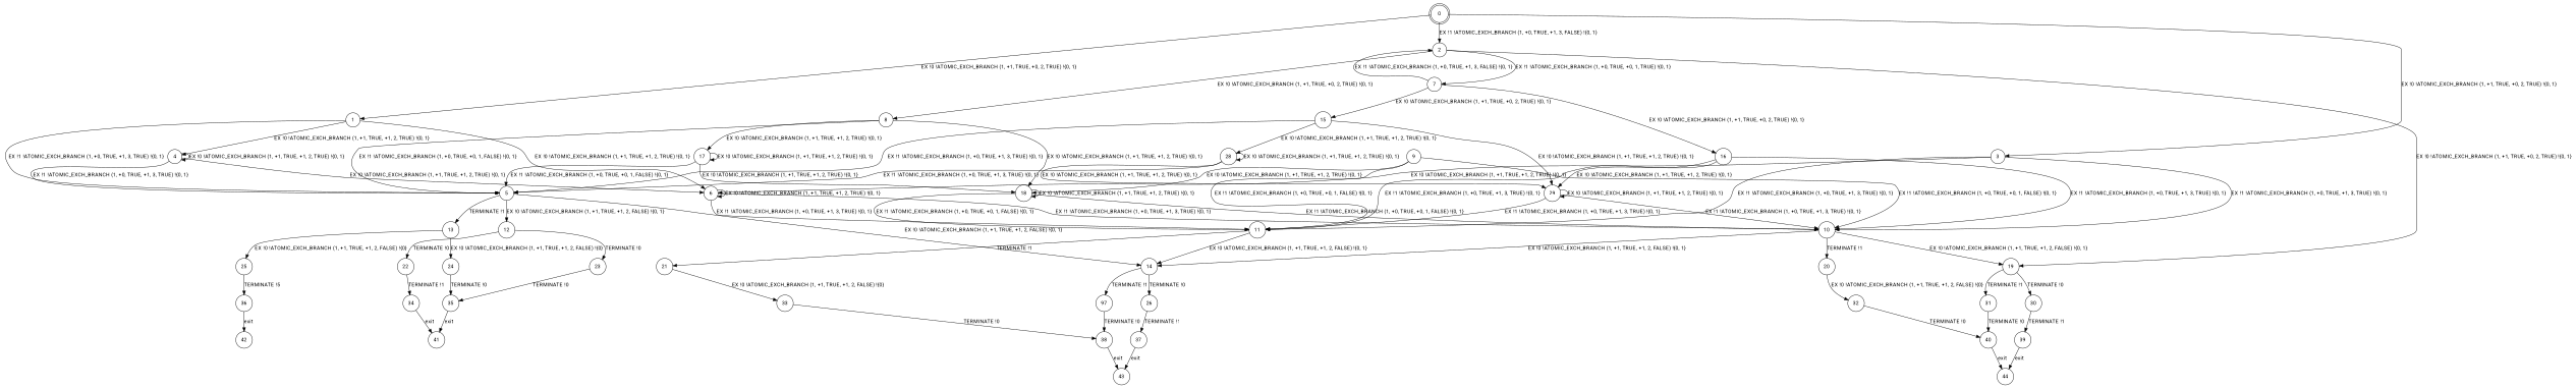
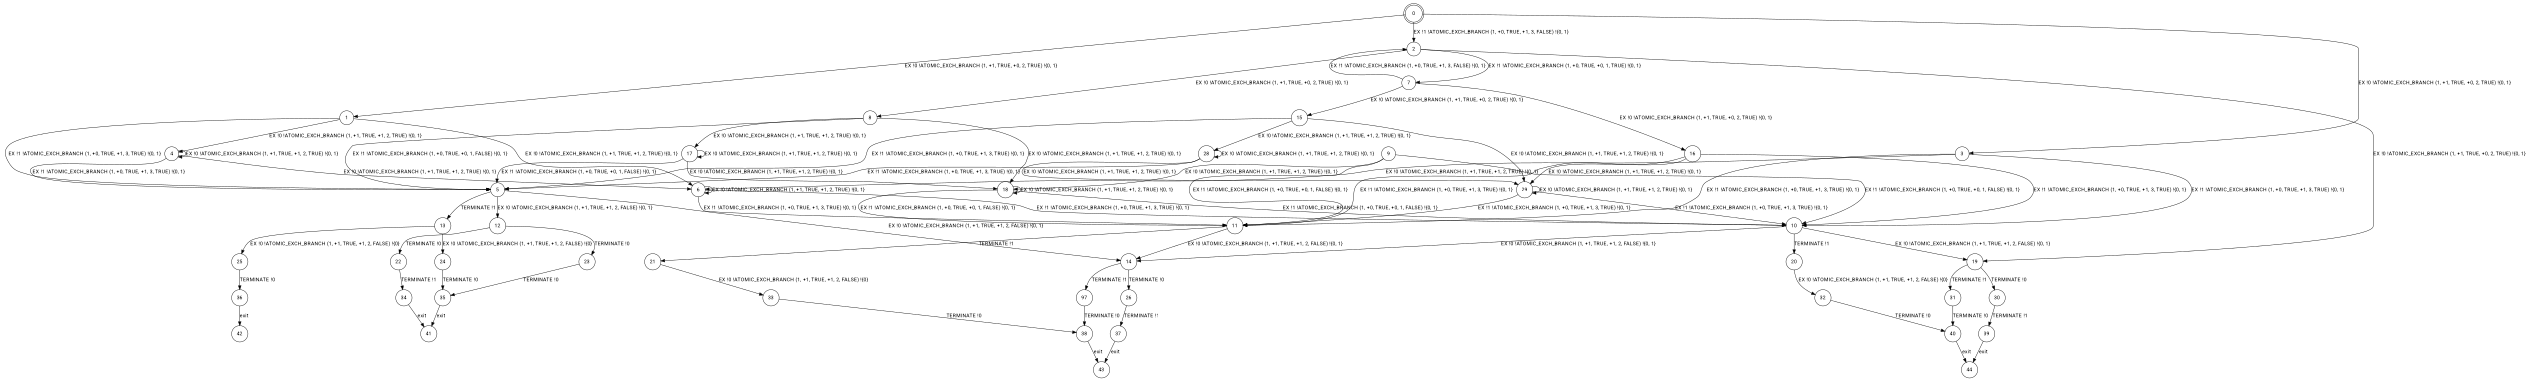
  digraph {
    fontname=Roboto
    node [fontname=Roboto shape=circle]
    edge [fontname=Roboto]
    0 [peripheries=2]
    1
    2
    3
    4
    5
    6
    7
    8
    19
    10
    11
    12
    13
    14
    15
    16
    17
    18
    9
    20
    21
    22
    23
    24
    25
    26
    n28 [label=97]
    28
    29
    30
    31
    32
    33
    34
    35
    36
    37
    38
    39
    40
    41
    42
    43
    44
    0 -> 1 [label="EX !0 !ATOMIC_EXCH_BRANCH (1, +1, TRUE, +0, 2, TRUE) !{0, 1}"]
    0 -> 2 [label="EX !1 !ATOMIC_EXCH_BRANCH (1, +0, TRUE, +1, 3, FALSE) !{0, 1}"]
    0 -> 3 [label="EX !0 !ATOMIC_EXCH_BRANCH (1, +1, TRUE, +0, 2, TRUE) !{0, 1}"]
    1 -> 4 [label="EX !0 !ATOMIC_EXCH_BRANCH (1, +1, TRUE, +1, 2, TRUE) !{0, 1}"]
    1 -> 5 [label="EX !1 !ATOMIC_EXCH_BRANCH (1, +0, TRUE, +1, 3, TRUE) !{0, 1}"]
    1 -> 6 [label="EX !0 !ATOMIC_EXCH_BRANCH (1, +1, TRUE, +1, 2, TRUE) !{0, 1}"]
    2 -> 7 [label="EX !1 !ATOMIC_EXCH_BRANCH (1, +0, TRUE, +0, 1, TRUE) !{0, 1}"]
    2 -> 8 [label="EX !0 !ATOMIC_EXCH_BRANCH (1, +1, TRUE, +0, 2, TRUE) !{0, 1}"]
    2 -> 19 [label="EX !0 !ATOMIC_EXCH_BRANCH (1, +1, TRUE, +0, 2, TRUE) !{0, 1}"]
    3 -> 6 [label="EX !0 !ATOMIC_EXCH_BRANCH (1, +1, TRUE, +1, 2, TRUE) !{0, 1}"]
    3 -> 10 [label="EX !1 !ATOMIC_EXCH_BRANCH (1, +0, TRUE, +1, 3, TRUE) !{0, 1}"]
    3 -> 11 [label="EX !1 !ATOMIC_EXCH_BRANCH (1, +0, TRUE, +1, 3, TRUE) !{0, 1}"]
    4 -> 4 [label="EX !0 !ATOMIC_EXCH_BRANCH (1, +1, TRUE, +1, 2, TRUE) !{0, 1}"]
    4 -> 5 [label="EX !1 !ATOMIC_EXCH_BRANCH (1, +0, TRUE, +1, 3, TRUE) !{0, 1}"]
    4 -> 6 [label="EX !0 !ATOMIC_EXCH_BRANCH (1, +1, TRUE, +1, 2, TRUE) !{0, 1}"]
    5 -> 12 [label="EX !0 !ATOMIC_EXCH_BRANCH (1, +1, TRUE, +1, 2, FALSE) !{0, 1}"]
    5 -> 13 [label="TERMINATE !1"]
    5 -> 14 [label="EX !0 !ATOMIC_EXCH_BRANCH (1, +1, TRUE, +1, 2, FALSE) !{0, 1}"]
    6 -> 6 [label="EX !0 !ATOMIC_EXCH_BRANCH (1, +1, TRUE, +1, 2, TRUE) !{0, 1}"]
    6 -> 10 [label="EX !1 !ATOMIC_EXCH_BRANCH (1, +0, TRUE, +1, 3, TRUE) !{0, 1}"]
    6 -> 11 [label="EX !1 !ATOMIC_EXCH_BRANCH (1, +0, TRUE, +1, 3, TRUE) !{0, 1}"]
    7 -> 2 [label="EX !1 !ATOMIC_EXCH_BRANCH (1, +0, TRUE, +1, 3, FALSE) !{0, 1}"]
    7 -> 15 [label="EX !0 !ATOMIC_EXCH_BRANCH (1, +1, TRUE, +0, 2, TRUE) !{0, 1}"]
    7 -> 16 [label="EX !0 !ATOMIC_EXCH_BRANCH (1, +1, TRUE, +0, 2, TRUE) !{0, 1}"]
    8 -> 5 [label="EX !1 !ATOMIC_EXCH_BRANCH (1, +0, TRUE, +0, 1, FALSE) !{0, 1}"]
    8 -> 17 [label="EX !0 !ATOMIC_EXCH_BRANCH (1, +1, TRUE, +1, 2, TRUE) !{0, 1}"]
    8 -> 18 [label="EX !0 !ATOMIC_EXCH_BRANCH (1, +1, TRUE, +1, 2, TRUE) !{0, 1}"]
    19 -> 30 [label="TERMINATE !0"]
    19 -> 31 [label="TERMINATE !1"]
    10 -> 19 [label="EX !0 !ATOMIC_EXCH_BRANCH (1, +1, TRUE, +1, 2, FALSE) !{0, 1}"]
    10 -> 14 [label="EX !0 !ATOMIC_EXCH_BRANCH (1, +1, TRUE, +1, 2, FALSE) !{0, 1}"]
    10 -> 20 [label="TERMINATE !1"]
    11 -> 14 [label="EX !0 !ATOMIC_EXCH_BRANCH (1, +1, TRUE, +1, 2, FALSE) !{0, 1}"]
    11 -> 21 [label="TERMINATE !1"]
    12 -> 22 [label="TERMINATE !0"]
    12 -> 23 [label="TERMINATE !0"]
    13 -> 24 [label="EX !0 !ATOMIC_EXCH_BRANCH (1, +1, TRUE, +1, 2, FALSE) !{0}"]
    13 -> 25 [label="EX !0 !ATOMIC_EXCH_BRANCH (1, +1, TRUE, +1, 2, FALSE) !{0}"]
    14 -> 26 [label="TERMINATE !0"]
    14 -> n28 [label="TERMINATE !1"]
    15 -> 5 [label="EX !1 !ATOMIC_EXCH_BRANCH (1, +0, TRUE, +1, 3, TRUE) !{0, 1}"]
    15 -> 28 [label="EX !0 !ATOMIC_EXCH_BRANCH (1, +1, TRUE, +1, 2, TRUE) !{0, 1}"]
    15 -> 29 [label="EX !0 !ATOMIC_EXCH_BRANCH (1, +1, TRUE, +1, 2, TRUE) !{0, 1}"]
    16 -> 10 [label="EX !1 !ATOMIC_EXCH_BRANCH (1, +0, TRUE, +1, 3, TRUE) !{0, 1}"]
    16 -> 11 [label="EX !1 !ATOMIC_EXCH_BRANCH (1, +0, TRUE, +1, 3, TRUE) !{0, 1}"]
    16 -> 29 [label="EX !0 !ATOMIC_EXCH_BRANCH (1, +1, TRUE, +1, 2, TRUE) !{0, 1}"]
    17 -> 5 [label="EX !1 !ATOMIC_EXCH_BRANCH (1, +0, TRUE, +0, 1, FALSE) !{0, 1}"]
    17 -> 17 [label="EX !0 !ATOMIC_EXCH_BRANCH (1, +1, TRUE, +1, 2, TRUE) !{0, 1}"]
    17 -> 18 [label="EX !0 !ATOMIC_EXCH_BRANCH (1, +1, TRUE, +1, 2, TRUE) !{0, 1}"]
    18 -> 10 [label="EX !1 !ATOMIC_EXCH_BRANCH (1, +0, TRUE, +0, 1, FALSE) !{0, 1}"]
    18 -> 11 [label="EX !1 !ATOMIC_EXCH_BRANCH (1, +0, TRUE, +0, 1, FALSE) !{0, 1}"]
    18 -> 18 [label="EX !0 !ATOMIC_EXCH_BRANCH (1, +1, TRUE, +1, 2, TRUE) !{0, 1}"]
    9 -> 10 [label="EX !1 !ATOMIC_EXCH_BRANCH (1, +0, TRUE, +0, 1, FALSE) !{0, 1}"]
    9 -> 11 [label="EX !1 !ATOMIC_EXCH_BRANCH (1, +0, TRUE, +0, 1, FALSE) !{0, 1}"]
    9 -> 18 [label="EX !0 !ATOMIC_EXCH_BRANCH (1, +1, TRUE, +1, 2, TRUE) !{0, 1}"]
    20 -> 32 [label="EX !0 !ATOMIC_EXCH_BRANCH (1, +1, TRUE, +1, 2, FALSE) !{0}"]
    21 -> 33 [label="EX !0 !ATOMIC_EXCH_BRANCH (1, +1, TRUE, +1, 2, FALSE) !{0}"]
    22 -> 34 [label="TERMINATE !1"]
    23 -> 35 [label="TERMINATE !0"]
    24 -> 35 [label="TERMINATE !0"]
-   25 -> 36 [label="TERMINATE !5"]
+   25 -> 36 [label="TERMINATE !0"]
    26 -> 37 [label="TERMINATE !1"]
    n28 -> 38 [label="TERMINATE !0"]
    28 -> 5 [label="EX !1 !ATOMIC_EXCH_BRANCH (1, +0, TRUE, +1, 3, TRUE) !{0, 1}"]
    28 -> 28 [label="EX !0 !ATOMIC_EXCH_BRANCH (1, +1, TRUE, +1, 2, TRUE) !{0, 1}"]
    28 -> 29 [label="EX !0 !ATOMIC_EXCH_BRANCH (1, +1, TRUE, +1, 2, TRUE) !{0, 1}"]
    29 -> 10 [label="EX !1 !ATOMIC_EXCH_BRANCH (1, +0, TRUE, +1, 3, TRUE) !{0, 1}"]
    29 -> 11 [label="EX !1 !ATOMIC_EXCH_BRANCH (1, +0, TRUE, +1, 3, TRUE) !{0, 1}"]
    29 -> 29 [label="EX !0 !ATOMIC_EXCH_BRANCH (1, +1, TRUE, +1, 2, TRUE) !{0, 1}"]
    30 -> 39 [label="TERMINATE !1"]
    31 -> 40 [label="TERMINATE !0"]
    32 -> 40 [label="TERMINATE !0"]
    33 -> 38 [label="TERMINATE !0"]
    34 -> 41 [label=exit]
    35 -> 41 [label=exit]
    36 -> 42 [label=exit]
    37 -> 43 [label=exit]
    38 -> 43 [label=exit]
    39 -> 44 [label=exit]
    40 -> 44 [label=exit]
  }
